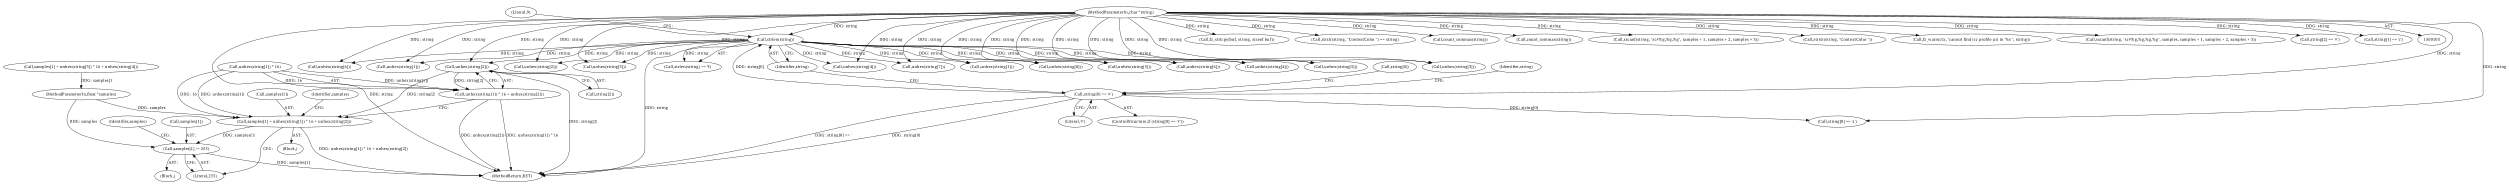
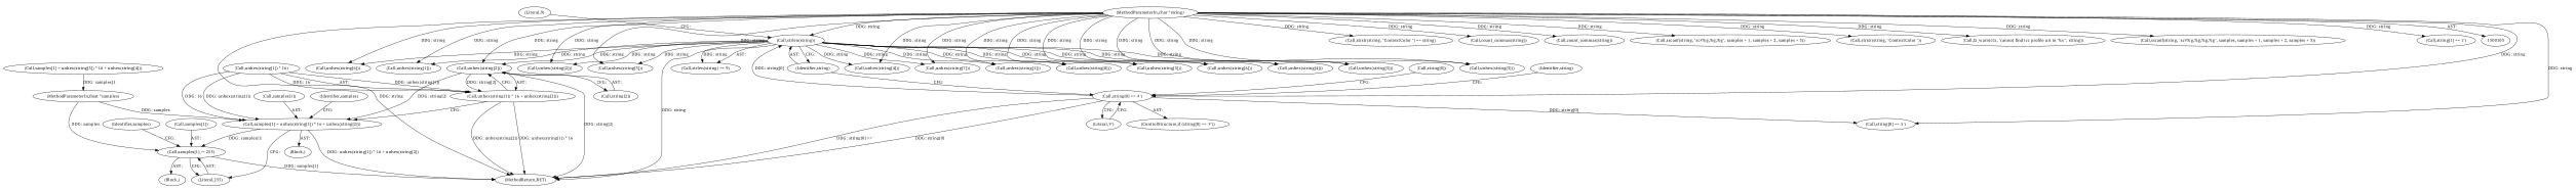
  digraph {
    fontname="PT Serif"
    node [fontname="PT Serif"]
    edge [fontname="PT Serif"]
    n1 [label="(Call,unhex(string[2]))"]
    n2 [label="(Call,samples[1] = unhex(string[1]) * 16 + unhex(string[2]))"]
    n3 [label="(Call,unhex(string[1]) * 16 + unhex(string[2]))"]
    n4 [label="(Call,string[2])"]
    n5 [label="(MethodReturn,RET)"]
    n6 [label="(Call,samples[1] /= 255)"]
    n7 [label="(Block,)"]
    n8 [label="(Literal,255)"]
    n9 [label="(Call,strlen(string))"]
    n10 [label="(Call,unhex(string[1]))"]
    n11 [label="(Call,unhex(string[6]))"]
    n12 [label="(Identifier,string)"]
    n13 [label="(Call,unhex(string[4]))"]
    n14 [label="(Call,unhex(string[3]))"]
    n15 [label="(Call,unhex(string[3]))"]
    n16 [label="(Call,unhex(string[7]))"]
    n17 [label="(Call,unhex(string[1]))"]
    n18 [label="(Call,unhex(string[8]))"]
    n19 [label="(Call,strlen(string) == 9)"]
    n20 [label="(Call,unhex(string[6]))"]
    n21 [label="(Call,unhex(string[5]))"]
    n22 [label="(Call,unhex(string[2]))"]
    n23 [label="(Call,unhex(string[5]))"]
    n24 [label="(Call,unhex(string[4]))"]
    n25 [label="(Call,string[0] == '#')"]
    n26 [label="(Literal,'#')"]
    n27 [label="(ControlStructure,if (string[0] == '#'))"]
    n28 [label="(Call,string[0] == 's')"]
    n29 [label="(MethodParameterIn,char *string)"]
-   n30 [label="(Call,fz_strlcpy(buf, string, sizeof buf))"]
    n31 [label="(Call,strstr(string, \"ContextColor \") == string)"]
    n32 [label="(Call,count_commas(string))"]
    n33 [label="(Call,count_commas(string))"]
    n34 [label="(Call,sscanf(string, \"sc#%g,%g,%g\", samples + 1, samples + 2, samples + 3))"]
    n35 [label="(Call,strstr(string, \"ContextColor \"))"]
    n36 [label="(Call,fz_warn(ctx, \"cannot find icc profile uri in '%s'\", string))"]
    n37 [label="(Call,sscanf(string, \"sc#%g,%g,%g,%g\", samples, samples + 1, samples + 2, samples + 3))"]
-   n38 [label="(Call,string[2] == '#')"]
    n39 [label="(Call,string[1] == 'c')"]
    n40 [label=1500103]
    n41 [label="(Block,)"]
    n42 [label="(Call,samples[1])"]
    n43 [label="(Identifier,string)"]
    n44 [label="(Identifier,samples)"]
    n45 [label="(Call,samples[1] = unhex(string[3]) * 16 + unhex(string[4]))"]
    n46 [label="(MethodParameterIn,float *samples)"]
    n47 [label="(Call,unhex(string[1]) * 16)"]
    n48 [label="(Literal,9)"]
    n49 [label="(Call,samples[1])"]
    n50 [label="(Call,string[0])"]
    n51 [label="(Identifier,samples)"]
    n1 -> n2 [label="DDG: string[2]"]
    n1 -> n3 [label="AST: "]
    n1 -> n3 [label="DDG: string[2]"]
    n1 -> n4 [label="CFG: "]
    n1 -> n5 [label="DDG: string[2]"]
    n2 -> n5 [label="DDG: unhex(string[1]) * 16 + unhex(string[2])"]
    n2 -> n6 [label="DDG: samples[1]"]
    n2 -> n7 [label="AST: "]
    n2 -> n8 [label="CFG: "]
    n3 -> n1 [label="CFG: "]
    n3 -> n2 [label="CFG: "]
    n3 -> n5 [label="DDG: unhex(string[1]) * 16"]
    n3 -> n5 [label="DDG: unhex(string[2])"]
    n4 -> n1 [label="AST: "]
    n6 -> n5 [label="DDG: samples[1]"]
    n6 -> n8 [label="CFG: "]
    n6 -> n41 [label="AST: "]
    n8 -> n6 [label="AST: "]
    n9 -> n1 [label="DDG: string"]
    n9 -> n5 [label="DDG: string"]
    n9 -> n10 [label="DDG: string"]
    n9 -> n11 [label="DDG: string"]
    n9 -> n12 [label="CFG: "]
    n9 -> n13 [label="DDG: string"]
    n9 -> n14 [label="DDG: string"]
    n9 -> n15 [label="DDG: string"]
    n9 -> n16 [label="DDG: string"]
    n9 -> n17 [label="DDG: string"]
    n9 -> n18 [label="DDG: string"]
    n9 -> n19 [label="AST: "]
    n9 -> n19 [label="DDG: string"]
    n9 -> n20 [label="DDG: string"]
    n9 -> n21 [label="DDG: string"]
    n9 -> n22 [label="DDG: string"]
    n9 -> n23 [label="DDG: string"]
    n9 -> n24 [label="DDG: string"]
    n12 -> n9 [label="AST: "]
    n12 -> n25 [label="CFG: "]
    n25 -> n5 [label="DDG: string[0] == '"]
    n25 -> n5 [label="DDG: string[0]"]
    n25 -> n9 [label="DDG: string[0]"]
    n25 -> n26 [label="CFG: "]
    n25 -> n27 [label="AST: "]
    n25 -> n28 [label="DDG: string[0]"]
-   n26 -> n25 [label="AST: "]
+   n26 -> n25 [label="CFG: "]
    n29 -> n1 [label="DDG: string"]
    n29 -> n5 [label="DDG: string"]
    n29 -> n9 [label="DDG: string"]
    n29 -> n10 [label="DDG: string"]
    n29 -> n11 [label="DDG: string"]
    n29 -> n13 [label="DDG: string"]
    n29 -> n14 [label="DDG: string"]
    n29 -> n15 [label="DDG: string"]
    n29 -> n16 [label="DDG: string"]
    n29 -> n17 [label="DDG: string"]
    n29 -> n18 [label="DDG: string"]
    n29 -> n20 [label="DDG: string"]
    n29 -> n21 [label="DDG: string"]
    n29 -> n22 [label="DDG: string"]
    n29 -> n23 [label="DDG: string"]
    n29 -> n24 [label="DDG: string"]
    n29 -> n25 [label="DDG: string"]
    n29 -> n28 [label="DDG: string"]
-   n29 -> n30 [label="DDG: string"]
    n29 -> n31 [label="DDG: string"]
    n29 -> n32 [label="DDG: string"]
    n29 -> n33 [label="DDG: string"]
    n29 -> n34 [label="DDG: string"]
    n29 -> n35 [label="DDG: string"]
    n29 -> n36 [label="DDG: string"]
    n29 -> n37 [label="DDG: string"]
-   n29 -> n38 [label="DDG: string"]
    n29 -> n39 [label="DDG: string"]
    n29 -> n40 [label="AST: "]
    n42 -> n2 [label="AST: "]
    n43 -> n25 [label="CFG: "]
    n44 -> n2 [label="CFG: "]
    n45 -> n46 [label="DDG: samples[1]"]
    n46 -> n2 [label="DDG: samples"]
    n46 -> n6 [label="DDG: samples"]
    n47 -> n2 [label="DDG: unhex(string[1])"]
    n47 -> n2 [label="DDG: 16"]
    n47 -> n3 [label="AST: "]
    n47 -> n3 [label="DDG: unhex(string[1])"]
    n47 -> n3 [label="DDG: 16"]
    n48 -> n9 [label="CFG: "]
    n49 -> n6 [label="AST: "]
    n50 -> n25 [label="CFG: "]
    n51 -> n6 [label="CFG: "]
  }
